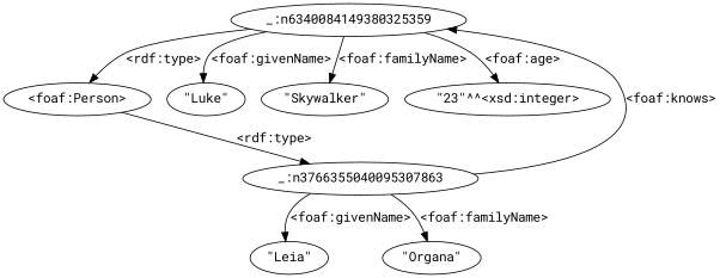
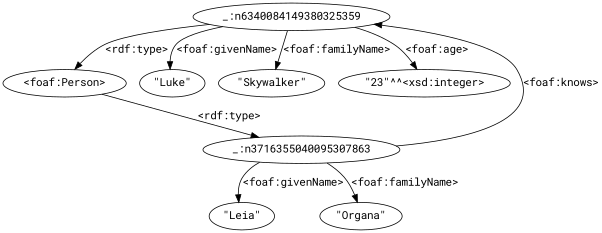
  digraph {
    fontname="Roboto Mono"
    node [fontname="Roboto Mono"]
    edge [fontname="Roboto Mono"]
    "_:n6340084149380325359"
    "<foaf:Person>"
    "\"Luke\""
    "\"Skywalker\""
    "\"23\"^^<xsd:integer>"
-   "_:n3716355040095307863" [label="_:n3766355040095307863"]
+   "_:n3716355040095307863"
    "\"Leia\""
    "\"Organa\""
    "_:n6340084149380325359" -> "<foaf:Person>" [label="<rdf:type>"]
    "_:n6340084149380325359" -> "\"Luke\"" [label="<foaf:givenName>"]
    "_:n6340084149380325359" -> "\"Skywalker\"" [label="<foaf:familyName>"]
    "_:n6340084149380325359" -> "\"23\"^^<xsd:integer>" [label="<foaf:age>"]
    "<foaf:Person>" -> "_:n3716355040095307863" [label="<rdf:type>"]
    "_:n3716355040095307863" -> "_:n6340084149380325359" [label="<foaf:knows>"]
    "_:n3716355040095307863" -> "\"Leia\"" [label="<foaf:givenName>"]
    "_:n3716355040095307863" -> "\"Organa\"" [label="<foaf:familyName>"]
  }
